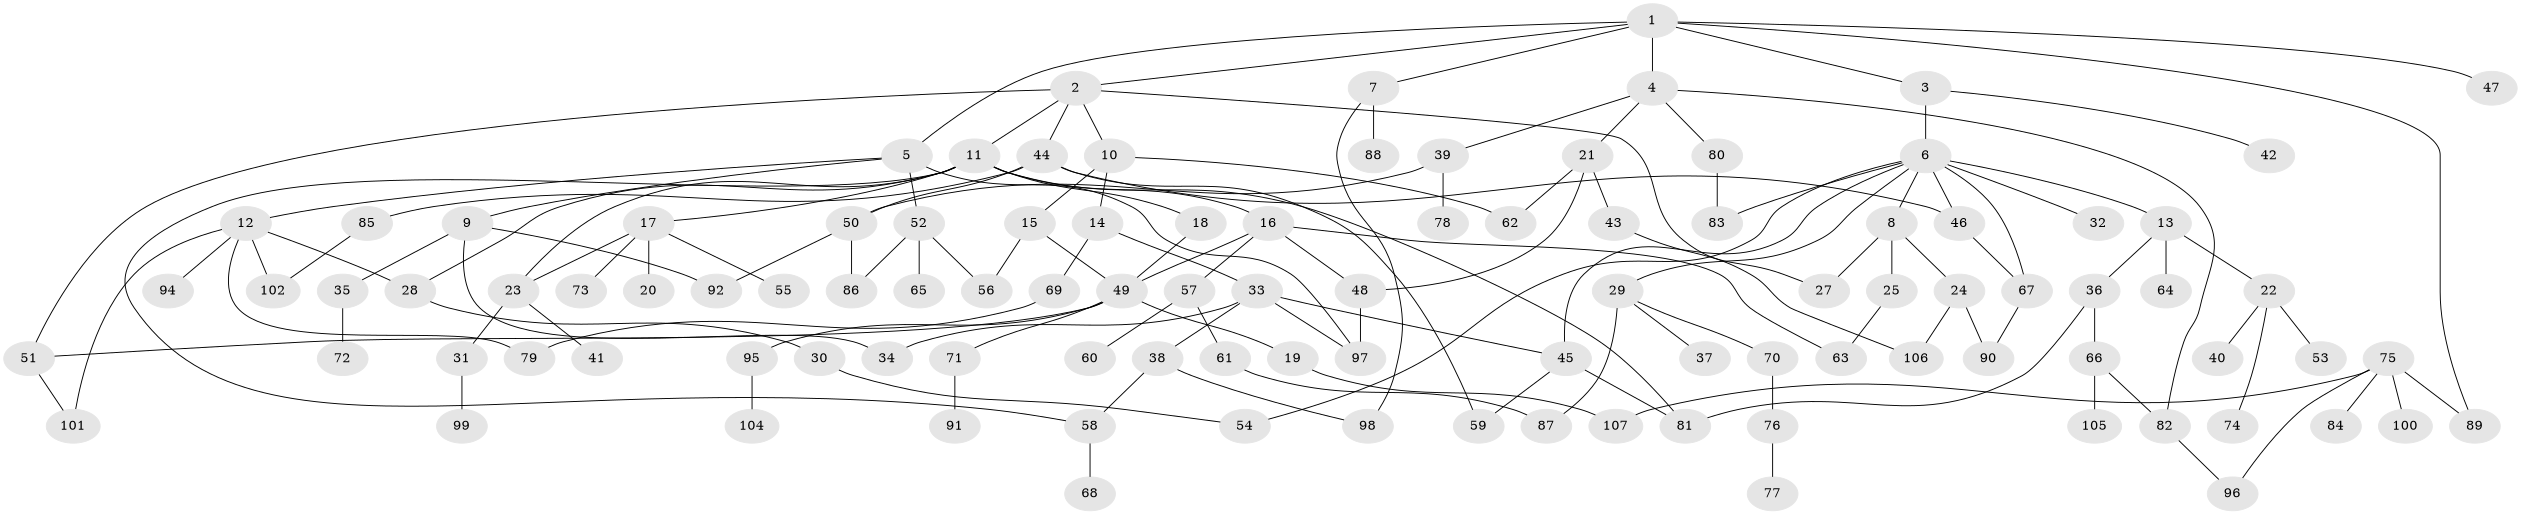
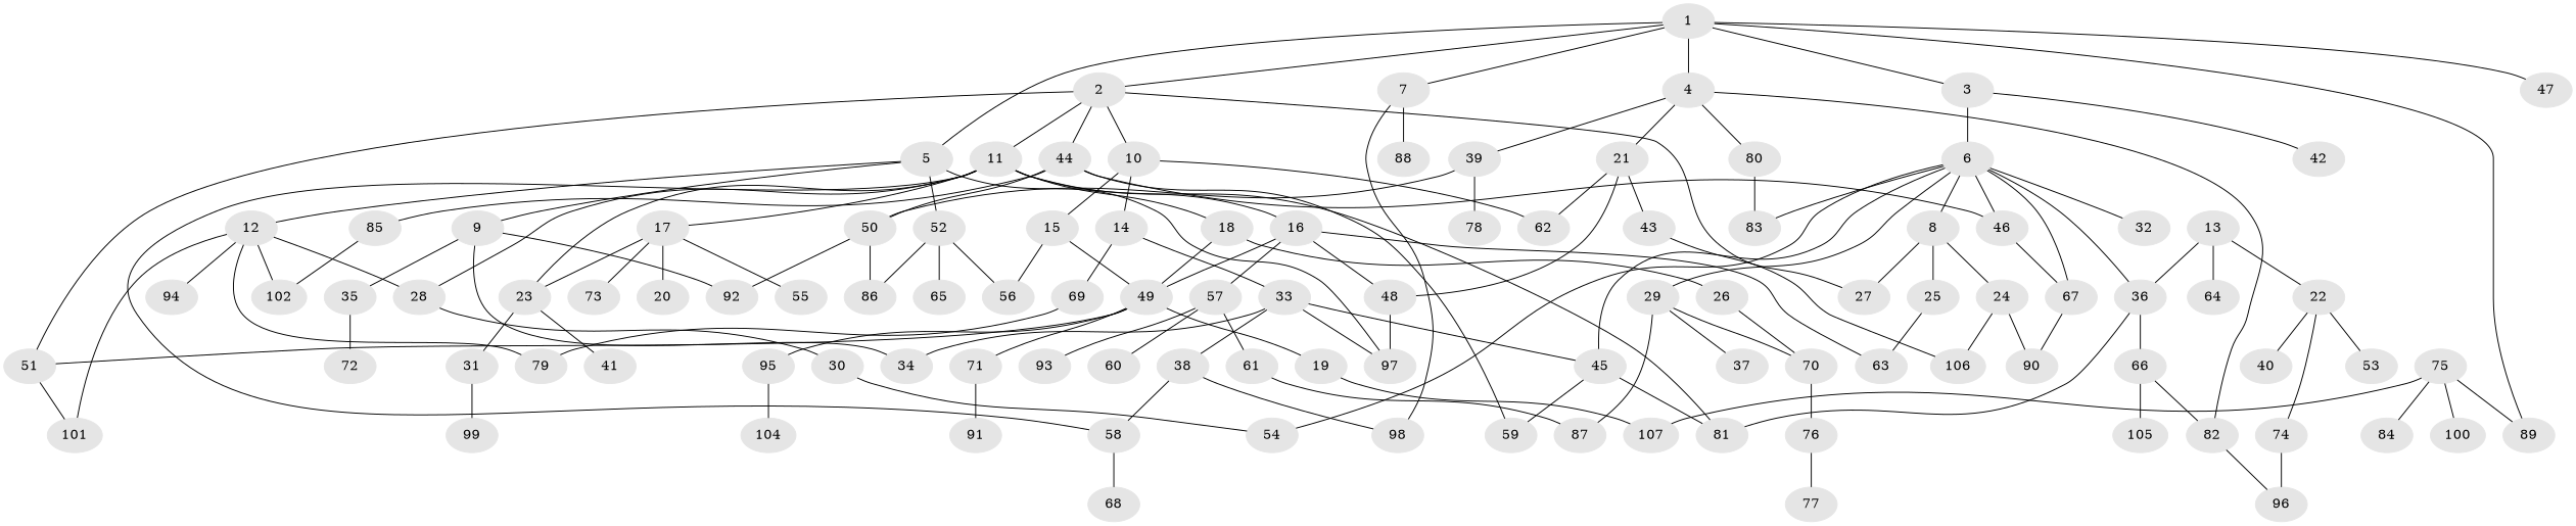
  graph {
    node [color=gray90 style=filled]
    1
    2
    3
    4
    5
    7
    47
    89
    10
    11
    27
    44
    51
    6
    42
    21
    39
    80
    82
    9
    12
    52
    97
    88
    98
    14
    15
    62
    16
    17
    18
    23
    28
    58
    81
    46
    50
    59
    85
    101
    8
    13
    29
    32
    45
    54
    67
    83
    48
    43
    78
    96
    34
    35
    92
    79
    94
    102
    56
    86
    65
    24
    25
    22
    36
    64
    70
    37
    87
    90
    106
    63
    72
    75
    107
    84
    100
    33
    69
    49
    57
    20
    55
    73
+   26
    31
    41
    30
    68
    40
    53
    74
    66
    38
    19
    71
    95
    60
    61
+   93
    99
    76
    105
    91
    104
    77
    1 -- 2
    1 -- 3
    1 -- 4
    1 -- 5
    1 -- 7
    1 -- 47
    1 -- 89
    2 -- 10
    2 -- 11
    2 -- 27
    2 -- 44
    2 -- 51
    3 -- 6
    3 -- 42
    4 -- 21
    4 -- 39
    4 -- 80
    4 -- 82
    5 -- 9
    5 -- 12
    5 -- 52
    5 -- 97
    7 -- 88
    7 -- 98
    10 -- 14
    10 -- 15
    10 -- 62
    11 -- 16
    11 -- 17
    11 -- 18
    11 -- 23
    11 -- 28
    11 -- 58
    11 -- 81
    44 -- 46
    44 -- 50
    44 -- 59
    44 -- 85
    51 -- 101
    6 -- 46
    6 -- 8
-   6 -- 13
+   6 -- 36
    6 -- 29
    6 -- 32
    6 -- 45
    6 -- 54
    6 -- 67
    6 -- 83
    21 -- 62
    21 -- 48
    21 -- 43
    39 -- 50
    39 -- 78
    80 -- 83
    82 -- 96
    9 -- 34
    9 -- 35
    9 -- 92
    12 -- 28
    12 -- 101
    12 -- 79
    12 -- 94
    12 -- 102
    52 -- 56
    52 -- 86
    52 -- 65
    14 -- 33
    14 -- 69
    15 -- 56
    15 -- 49
    16 -- 48
    16 -- 63
    16 -- 49
    16 -- 57
    17 -- 23
    17 -- 20
    17 -- 55
    17 -- 73
    18 -- 49
+   18 -- 26
    23 -- 31
    23 -- 41
    28 -- 30
    58 -- 68
    46 -- 67
    50 -- 92
    50 -- 86
    85 -- 102
    8 -- 27
    8 -- 24
    8 -- 25
    13 -- 22
    13 -- 36
    13 -- 64
    29 -- 70
    29 -- 37
    29 -- 87
    45 -- 81
    45 -- 59
    67 -- 90
    48 -- 97
    43 -- 106
    35 -- 72
    24 -- 90
    24 -- 106
    25 -- 63
    22 -- 40
    22 -- 53
    22 -- 74
    36 -- 81
    36 -- 66
    70 -- 76
    75 -- 89
-   75 -- 96
+   74 -- 96
    75 -- 107
    75 -- 84
    75 -- 100
    33 -- 97
    33 -- 45
    33 -- 34
    33 -- 38
    69 -- 79
    49 -- 51
    49 -- 19
    49 -- 71
    49 -- 95
    57 -- 60
    57 -- 61
+   57 -- 93
+   26 -- 70
    31 -- 99
    30 -- 54
    66 -- 82
    66 -- 105
    38 -- 98
    38 -- 58
    19 -- 107
    71 -- 91
    95 -- 104
    61 -- 87
    76 -- 77
  }
